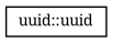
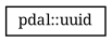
  digraph {
    rankdir=LR
    fontname="Noto Serif"
-   n1 [color=black fillcolor=white fontname="Noto Serif" fontsize=10 height=0.2 label="uuid::uuid" shape=record style=filled width=0.4]
+   n1 [color=black fillcolor=white fontname="Noto Serif" fontsize=10 height=0.2 label="pdal::uuid" shape=record style=filled width=0.4]
  }
